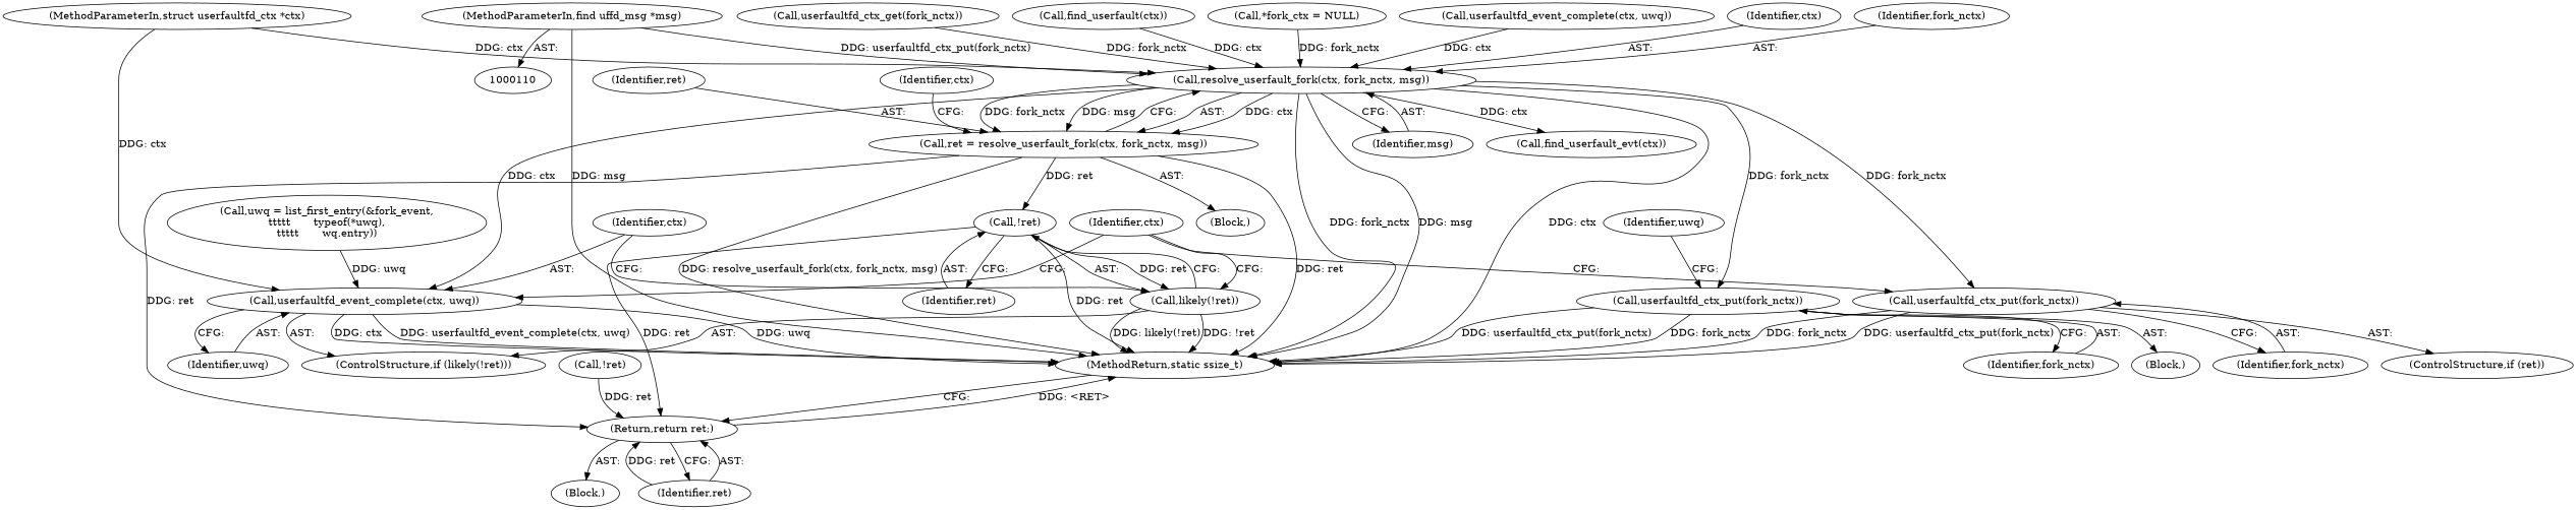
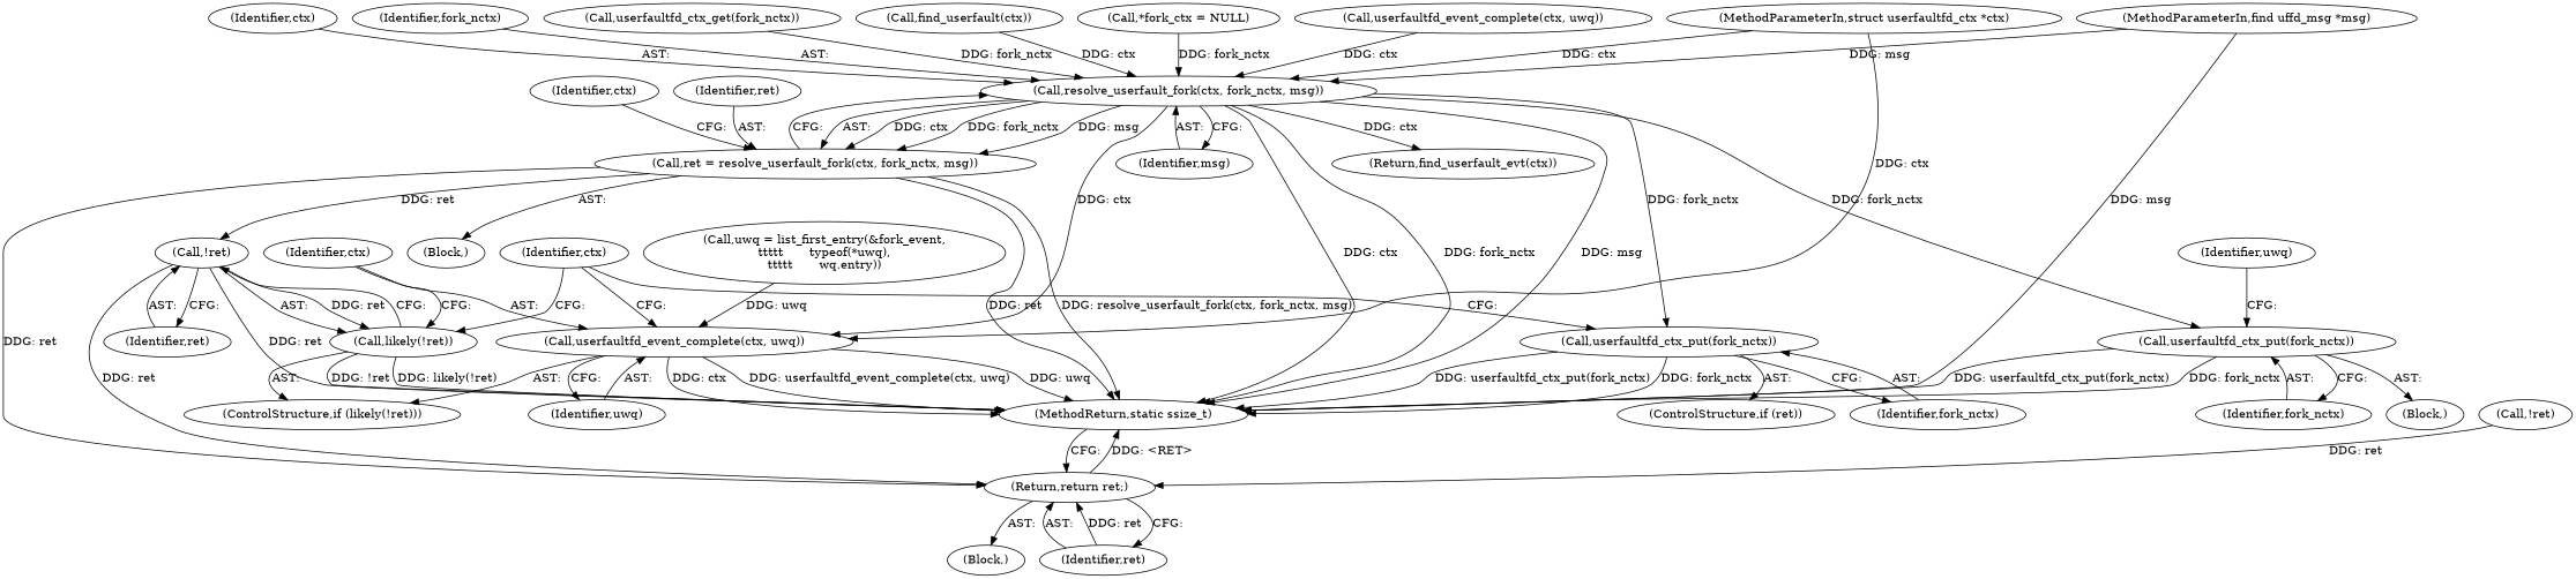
  digraph {
    n1 [label="(MethodParameterIn,find uffd_msg *msg)"]
    n2 [label="(Call,resolve_userfault_fork(ctx, fork_nctx, msg))"]
    n3 [label="(MethodReturn,static ssize_t)"]
-   1000110
    n5 [label="(Call,ret = resolve_userfault_fork(ctx, fork_nctx, msg))"]
    n6 [label="(Call,userfaultfd_ctx_put(fork_nctx))"]
    n7 [label="(Call,userfaultfd_event_complete(ctx, uwq))"]
    n8 [label="(Call,userfaultfd_ctx_put(fork_nctx))"]
    n9 [label="(Identifier,msg)"]
-   n10 [label="(Call,find_userfault_evt(ctx))"]
+   n10 [label="(Return,find_userfault_evt(ctx))"]
    n11 [label="(Return,return ret;)"]
    n12 [label="(Call,!ret)"]
    n13 [label="(Block,)"]
    n14 [label="(Block,)"]
    n15 [label="(Identifier,fork_nctx)"]
    n16 [label="(ControlStructure,if (likely(!ret)))"]
    n17 [label="(Identifier,uwq)"]
    n18 [label="(ControlStructure,if (ret))"]
    n19 [label="(Identifier,fork_nctx)"]
    n20 [label="(Call,likely(!ret))"]
    n21 [label="(Identifier,ret)"]
    n22 [label="(Block,)"]
    n23 [label="(Identifier,ret)"]
    n24 [label="(Call,*fork_ctx = NULL)"]
    n25 [label="(Call,userfaultfd_event_complete(ctx, uwq))"]
    n26 [label="(Call,uwq = list_first_entry(&fork_event,\n\t\t\t\t\t       typeof(*uwq),\n\t\t\t\t\t       wq.entry))"]
    n27 [label="(Identifier,ctx)"]
    n28 [label="(Identifier,ctx)"]
    n29 [label="(Identifier,fork_nctx)"]
    n30 [label="(MethodParameterIn,struct userfaultfd_ctx *ctx)"]
    n31 [label="(Call,!ret)"]
    n32 [label="(Call,userfaultfd_ctx_get(fork_nctx))"]
    n33 [label="(Identifier,ret)"]
    n34 [label="(Identifier,uwq)"]
    n35 [label="(Identifier,ctx)"]
    n36 [label="(Call,find_userfault(ctx))"]
    n37 [label="(Identifier,ctx)"]
-   n1 -> n2 [label="DDG: userfaultfd_ctx_put(fork_nctx)"]
+   n1 -> n2 [label="DDG: msg"]
    n1 -> n3 [label="DDG: msg"]
-   n1 -> 1000110 [label="AST: "]
    n2 -> n3 [label="DDG: ctx"]
    n2 -> n3 [label="DDG: fork_nctx"]
    n2 -> n3 [label="DDG: msg"]
    n2 -> n5 [label="AST: "]
    n2 -> n5 [label="DDG: ctx"]
    n2 -> n5 [label="DDG: fork_nctx"]
    n2 -> n5 [label="DDG: msg"]
    n2 -> n6 [label="DDG: fork_nctx"]
    n2 -> n7 [label="DDG: ctx"]
    n2 -> n8 [label="DDG: fork_nctx"]
    n2 -> n9 [label="CFG: "]
    n2 -> n10 [label="DDG: ctx"]
    n3 -> n11 [label="CFG: "]
    n5 -> n2 [label="CFG: "]
    n5 -> n3 [label="DDG: ret"]
    n5 -> n3 [label="DDG: resolve_userfault_fork(ctx, fork_nctx, msg)"]
    n5 -> n11 [label="DDG: ret"]
    n5 -> n12 [label="DDG: ret"]
    n5 -> n13 [label="AST: "]
    n6 -> n3 [label="DDG: fork_nctx"]
    n6 -> n3 [label="DDG: userfaultfd_ctx_put(fork_nctx)"]
    n6 -> n14 [label="AST: "]
    n6 -> n15 [label="CFG: "]
    n7 -> n3 [label="DDG: userfaultfd_event_complete(ctx, uwq)"]
    n7 -> n3 [label="DDG: uwq"]
    n7 -> n3 [label="DDG: ctx"]
    n7 -> n16 [label="AST: "]
    n7 -> n17 [label="CFG: "]
    n8 -> n3 [label="DDG: userfaultfd_ctx_put(fork_nctx)"]
    n8 -> n3 [label="DDG: fork_nctx"]
    n8 -> n18 [label="AST: "]
    n8 -> n19 [label="CFG: "]
    n9 -> n2 [label="AST: "]
    n11 -> n3 [label="DDG: <RET>"]
    n11 -> n22 [label="AST: "]
    n11 -> n23 [label="CFG: "]
    n12 -> n3 [label="DDG: ret"]
    n12 -> n11 [label="DDG: ret"]
    n12 -> n20 [label="AST: "]
    n12 -> n20 [label="DDG: ret"]
    n12 -> n21 [label="CFG: "]
    n15 -> n6 [label="AST: "]
    n17 -> n7 [label="AST: "]
    n19 -> n8 [label="AST: "]
    n20 -> n3 [label="DDG: likely(!ret)"]
    n20 -> n3 [label="DDG: !ret"]
    n20 -> n12 [label="CFG: "]
    n20 -> n16 [label="AST: "]
    n21 -> n12 [label="AST: "]
    n23 -> n11 [label="AST: "]
    n23 -> n11 [label="DDG: ret"]
    n24 -> n2 [label="DDG: fork_nctx"]
    n25 -> n2 [label="DDG: ctx"]
    n26 -> n7 [label="DDG: uwq"]
    n27 -> n7 [label="CFG: "]
    n27 -> n8 [label="CFG: "]
    n27 -> n20 [label="CFG: "]
    n28 -> n2 [label="AST: "]
    n29 -> n2 [label="AST: "]
    n30 -> n2 [label="DDG: ctx"]
    n30 -> n7 [label="DDG: ctx"]
    n31 -> n11 [label="DDG: ret"]
    n32 -> n2 [label="DDG: fork_nctx"]
    n33 -> n5 [label="AST: "]
    n34 -> n6 [label="CFG: "]
    n35 -> n5 [label="CFG: "]
    n36 -> n2 [label="DDG: ctx"]
    n37 -> n7 [label="AST: "]
    n37 -> n20 [label="CFG: "]
  }
